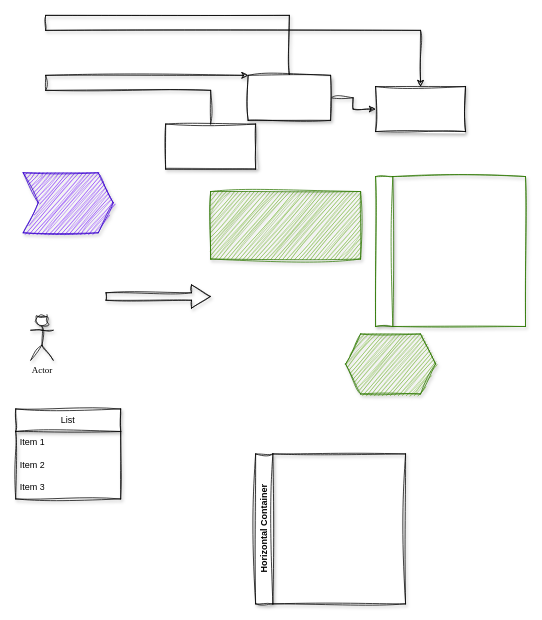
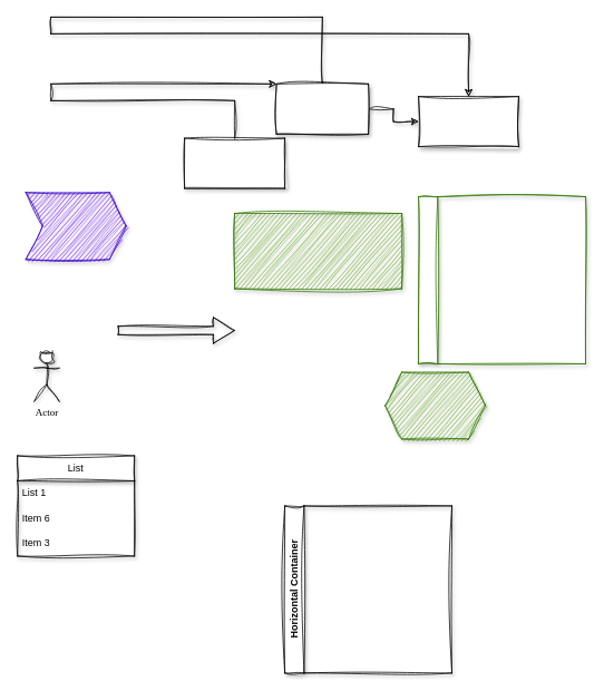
  <mxCell id="0" />
  <mxCell id="1" parent="0" />
  <mxCell id="2" style="edgeStyle=orthogonalEdgeStyle;rounded=0;orthogonalLoop=1;jettySize=auto;html=1;shadow=1;swimlaneLine=1;sketch=1;curveFitting=1;jiggle=2;" parent="1" source="18" target="3" edge="1"><mxGeometry relative="1" as="geometry"><Array as="points" /><mxPoint x="240" y="205" as="sourcePoint" /></mxGeometry></mxCell>
  <mxCell id="3" value="" style="rounded=0;whiteSpace=wrap;html=1;shadow=1;swimlaneLine=1;sketch=1;curveFitting=1;jiggle=2;" parent="1" vertex="1"><mxGeometry x="500" y="115" width="120" height="60" as="geometry" /></mxCell>
  <mxCell id="4" value="" style="rounded=0;whiteSpace=wrap;html=1;shadow=1;swimlaneLine=1;sketch=1;curveFitting=1;jiggle=2;" parent="1" vertex="1"><mxGeometry x="220" y="165" width="120" height="60" as="geometry" /></mxCell>
  <mxCell id="5" style="edgeStyle=orthogonalEdgeStyle;rounded=0;orthogonalLoop=1;jettySize=auto;html=1;entryDx=0;entryDy=0;shadow=1;swimlaneLine=1;sketch=1;curveFitting=1;jiggle=2;" parent="1" source="18" target="3" edge="1"><mxGeometry relative="1" as="geometry"><mxPoint x="300" y="335" as="targetPoint" /><Array as="points"><mxPoint x="60" y="20" /><mxPoint x="60" y="40" /></Array></mxGeometry></mxCell>
  <mxCell id="6" value="" style="edgeStyle=none;orthogonalLoop=1;jettySize=auto;html=1;shape=flexArrow;rounded=0;startSize=8;endSize=8;endArrow=open;sourcePerimeterSpacing=8;targetPerimeterSpacing=8;curved=1;shadow=1;swimlaneLine=1;sketch=1;curveFitting=1;jiggle=2;" parent="1" edge="1"><mxGeometry width="140" relative="1" as="geometry"><mxPoint x="140" y="395" as="sourcePoint" /><mxPoint x="280" y="395" as="targetPoint" /><Array as="points" /></mxGeometry></mxCell>
  <mxCell id="7" value="Horizontal Container" style="swimlane;horizontal=0;whiteSpace=wrap;html=1;rounded=0;shadow=1;swimlaneLine=1;fillColor=default;fontColor=#ffffff;strokeColor=#2D7600;fillStyle=auto;sketch=1;curveFitting=1;jiggle=2;" parent="1" vertex="1"><mxGeometry x="500" y="235" width="200" height="200" as="geometry" /></mxCell>
  <mxCell id="8" value="" style="shape=step;perimeter=stepPerimeter;whiteSpace=wrap;html=1;fixedSize=1;rounded=0;shadow=1;swimlaneLine=1;fillColor=#6a00ff;fontColor=#ffffff;strokeColor=#3700CC;fillStyle=hachure;sketch=1;curveFitting=1;jiggle=2;" parent="1" vertex="1"><mxGeometry x="30" y="230" width="120" height="80" as="geometry" /></mxCell>
  <mxCell id="9" value="" style="rounded=0;whiteSpace=wrap;html=1;shadow=1;swimlaneLine=1;fillColor=#60a917;fontColor=#ffffff;strokeColor=#2D7600;glass=0;fillStyle=hachure;gradientDirection=east;sketch=1;curveFitting=1;jiggle=2;" parent="1" vertex="1"><mxGeometry x="280" y="255" width="200" height="90" as="geometry" /></mxCell>
  <mxCell id="10" value="&lt;font face=&quot;Rock Salt&quot; data-font-src=&quot;https://fonts.googleapis.com/css?family=Rock+Salt&quot;&gt;Actor&lt;/font&gt;" style="shape=umlActor;verticalLabelPosition=bottom;verticalAlign=top;html=1;outlineConnect=0;shadow=1;swimlaneLine=1;sketch=1;curveFitting=1;jiggle=2;" parent="1" vertex="1"><mxGeometry x="40" y="420" width="30" height="60" as="geometry" /></mxCell>
  <mxCell id="11" value="Horizontal Container" style="swimlane;horizontal=0;whiteSpace=wrap;html=1;shadow=1;swimlaneLine=1;sketch=1;curveFitting=1;jiggle=2;" parent="1" vertex="1"><mxGeometry x="340" y="605" width="200" height="200" as="geometry" /></mxCell>
  <mxCell id="12" value="" style="shape=hexagon;perimeter=hexagonPerimeter2;whiteSpace=wrap;html=1;fixedSize=1;shadow=1;swimlaneLine=1;fillColor=#60a917;fontColor=#ffffff;strokeColor=#2D7600;sketch=1;curveFitting=1;jiggle=2;" parent="1" vertex="1"><mxGeometry x="460" y="445" width="120" height="80" as="geometry" /></mxCell>
  <mxCell id="13" value="List" style="swimlane;fontStyle=0;childLayout=stackLayout;horizontal=1;startSize=30;horizontalStack=0;resizeParent=1;resizeParentMax=0;resizeLast=0;collapsible=1;marginBottom=0;whiteSpace=wrap;html=1;shadow=1;swimlaneLine=1;sketch=1;curveFitting=1;jiggle=2;" parent="1" vertex="1"><mxGeometry x="20" y="545" width="140" height="120" as="geometry" /></mxCell>
- <mxCell id="14" value="Item 1" style="text;strokeColor=none;fillColor=none;align=left;verticalAlign=middle;spacingLeft=4;spacingRight=4;overflow=hidden;points=[[0,0.5],[1,0.5]];portConstraint=eastwest;rotatable=0;whiteSpace=wrap;html=1;shadow=1;swimlaneLine=1;sketch=1;curveFitting=1;jiggle=2;" parent="13" vertex="1"><mxGeometry y="30" width="140" height="30" as="geometry" /></mxCell>
- <mxCell id="15" value="Item 2" style="text;strokeColor=none;fillColor=none;align=left;verticalAlign=middle;spacingLeft=4;spacingRight=4;overflow=hidden;points=[[0,0.5],[1,0.5]];portConstraint=eastwest;rotatable=0;whiteSpace=wrap;html=1;shadow=1;swimlaneLine=1;sketch=1;curveFitting=1;jiggle=2;" parent="13" vertex="1"><mxGeometry y="60" width="140" height="30" as="geometry" /></mxCell>
+ <mxCell id="14" value="List 1" style="text;strokeColor=none;fillColor=none;align=left;verticalAlign=middle;spacingLeft=4;spacingRight=4;overflow=hidden;points=[[0,0.5],[1,0.5]];portConstraint=eastwest;rotatable=0;whiteSpace=wrap;html=1;shadow=1;swimlaneLine=1;sketch=1;curveFitting=1;jiggle=2;" parent="13" vertex="1"><mxGeometry y="30" width="140" height="30" as="geometry" /></mxCell>
+ <mxCell id="15" value="Item 6" style="text;strokeColor=none;fillColor=none;align=left;verticalAlign=middle;spacingLeft=4;spacingRight=4;overflow=hidden;points=[[0,0.5],[1,0.5]];portConstraint=eastwest;rotatable=0;whiteSpace=wrap;html=1;shadow=1;swimlaneLine=1;sketch=1;curveFitting=1;jiggle=2;" parent="13" vertex="1"><mxGeometry y="60" width="140" height="30" as="geometry" /></mxCell>
  <mxCell id="16" value="Item 3" style="text;strokeColor=none;fillColor=none;align=left;verticalAlign=middle;spacingLeft=4;spacingRight=4;overflow=hidden;points=[[0,0.5],[1,0.5]];portConstraint=eastwest;rotatable=0;whiteSpace=wrap;html=1;shadow=1;swimlaneLine=1;sketch=1;curveFitting=1;jiggle=2;" parent="13" vertex="1"><mxGeometry y="90" width="140" height="30" as="geometry" /></mxCell>
  <mxCell id="17" value="" style="edgeStyle=orthogonalEdgeStyle;rounded=0;orthogonalLoop=1;jettySize=auto;html=1;shadow=1;swimlaneLine=1;sketch=1;curveFitting=1;jiggle=2;" parent="1" source="4" target="18" edge="1"><mxGeometry relative="1" as="geometry"><Array as="points"><mxPoint x="60" y="120" /><mxPoint x="60" y="100" /></Array><mxPoint x="280" y="165" as="sourcePoint" /><mxPoint x="465" y="135" as="targetPoint" /></mxGeometry></mxCell>
  <mxCell id="18" value="" style="rounded=0;whiteSpace=wrap;html=1;shadow=1;swimlaneLine=1;sketch=1;curveFitting=1;jiggle=2;" parent="1" vertex="1"><mxGeometry x="330" y="100" width="110" height="60" as="geometry" /></mxCell>
